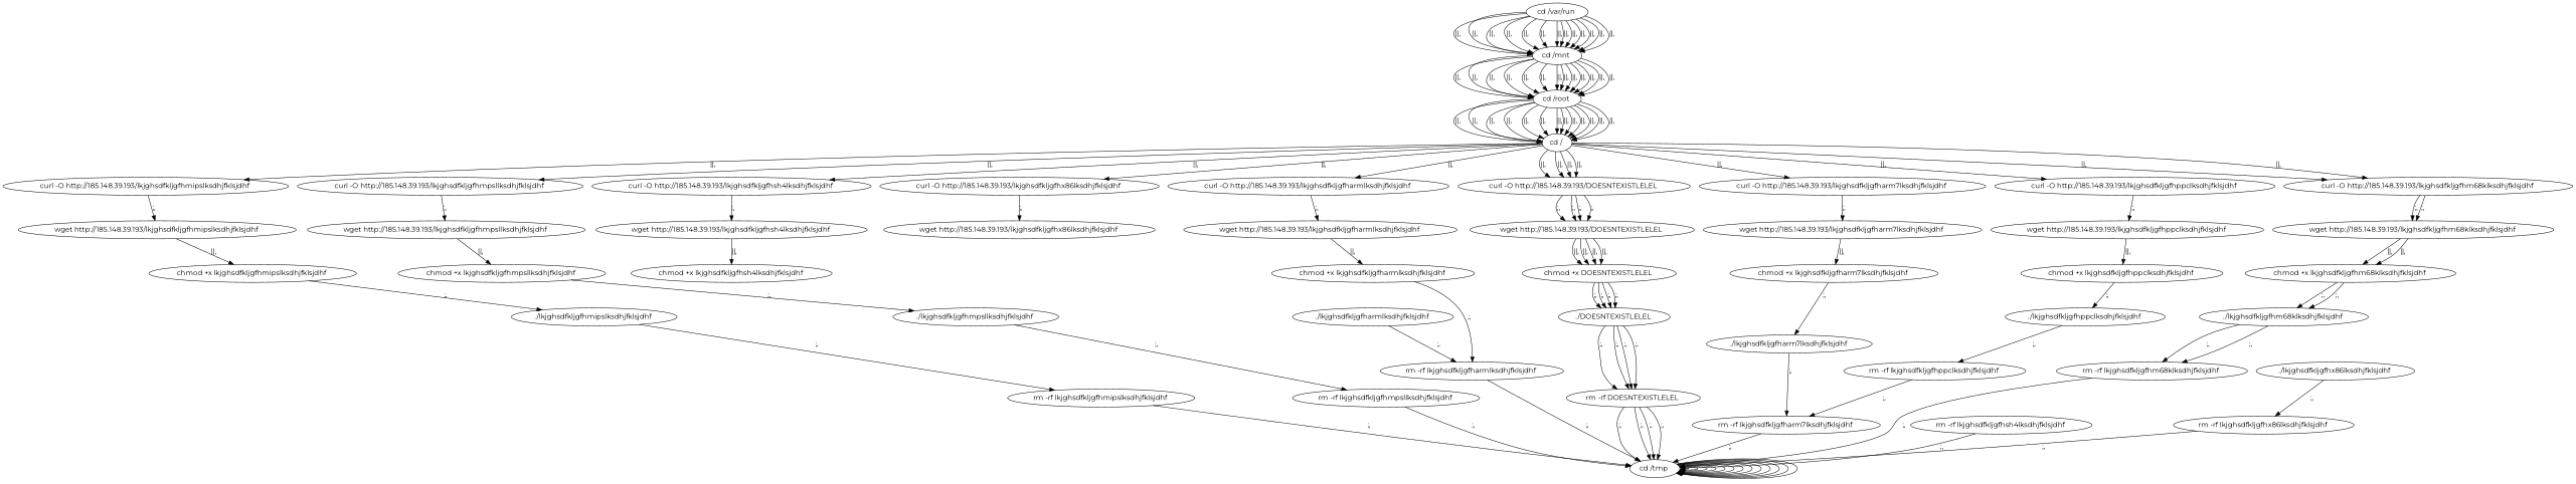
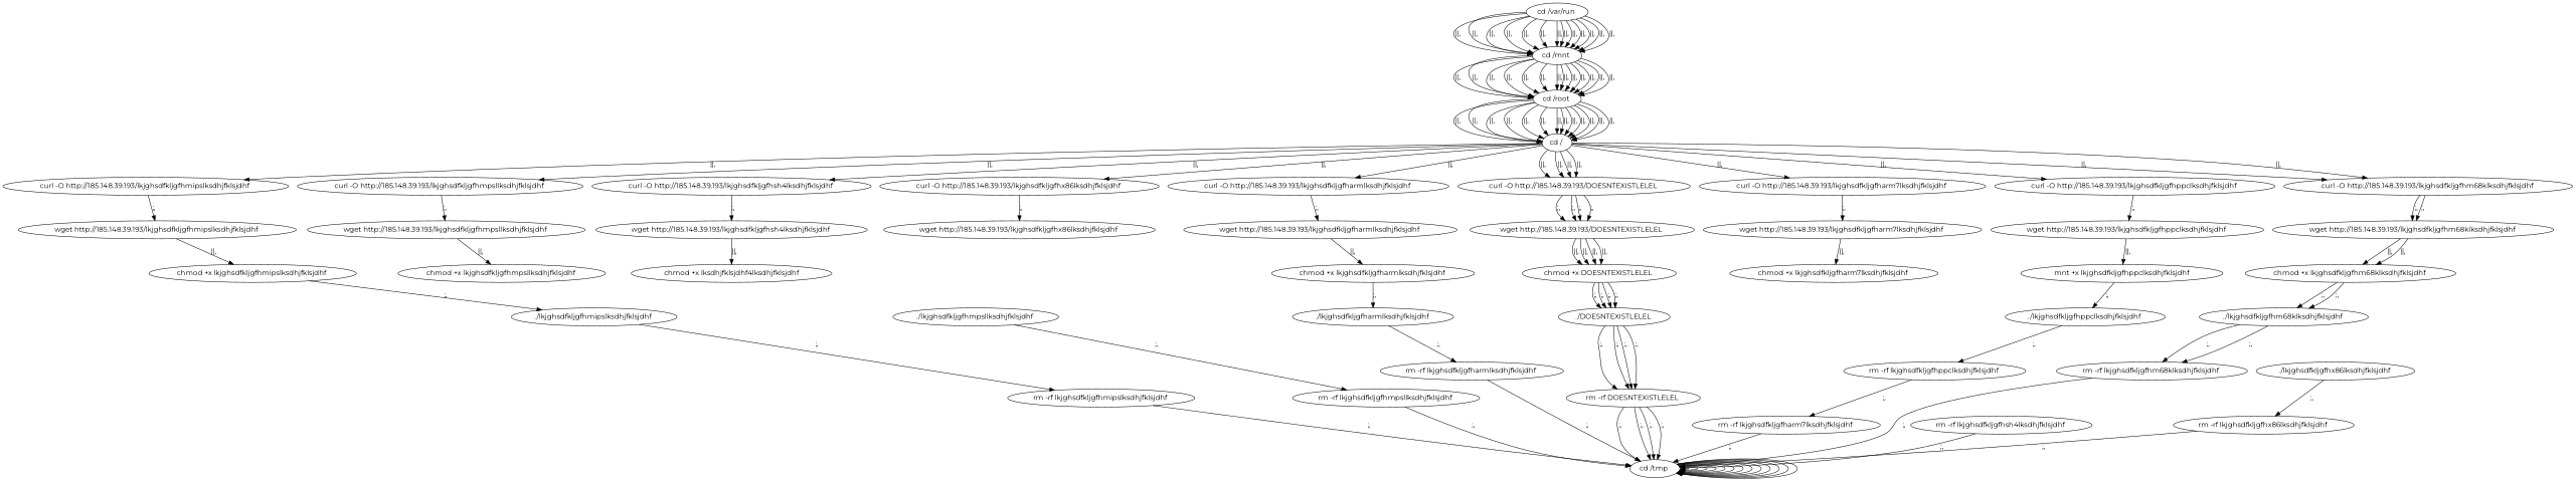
  digraph {
    fontname=Montserrat
    node [fontname=Montserrat]
    edge [fontname=Montserrat]
    n1 [label="cd /tmp "]
    n2 [label="cd /var/run "]
    n3 [label="cd /mnt "]
    n4 [label="cd /root "]
    n5 [label="cd / "]
    n6 [label="curl -O http://185.148.39.193/lkjghsdfkljgfhmipslksdhjfklsjdhf "]
    n7 [label="curl -O http://185.148.39.193/lkjghsdfkljgfhmpsllksdhjfklsjdhf "]
    n8 [label="curl -O http://185.148.39.193/lkjghsdfkljgfhsh4lksdhjfklsjdhf "]
    n9 [label="curl -O http://185.148.39.193/lkjghsdfkljgfhx86lksdhjfklsjdhf "]
    n10 [label="curl -O http://185.148.39.193/lkjghsdfkljgfharmlksdhjfklsjdhf "]
    n11 [label="curl -O http://185.148.39.193/lkjghsdfkljgfharm7lksdhjfklsjdhf "]
    n12 [label="curl -O http://185.148.39.193/DOESNTEXISTLELEL "]
    n13 [label="curl -O http://185.148.39.193/lkjghsdfkljgfhppclksdhjfklsjdhf "]
    n14 [label="curl -O http://185.148.39.193/lkjghsdfkljgfhm68klksdhjfklsjdhf "]
    n15 [label="wget http://185.148.39.193/lkjghsdfkljgfhmipslksdhjfklsjdhf "]
    n16 [label="wget http://185.148.39.193/lkjghsdfkljgfhmpsllksdhjfklsjdhf "]
    n17 [label="wget http://185.148.39.193/lkjghsdfkljgfhsh4lksdhjfklsjdhf "]
    n18 [label="wget http://185.148.39.193/lkjghsdfkljgfhx86lksdhjfklsjdhf "]
    n19 [label="wget http://185.148.39.193/lkjghsdfkljgfharmlksdhjfklsjdhf "]
    n20 [label="wget http://185.148.39.193/lkjghsdfkljgfharm7lksdhjfklsjdhf "]
    n21 [label="wget http://185.148.39.193/DOESNTEXISTLELEL "]
    n22 [label="wget http://185.148.39.193/lkjghsdfkljgfhppclksdhjfklsjdhf "]
    n23 [label="wget http://185.148.39.193/lkjghsdfkljgfhm68klksdhjfklsjdhf "]
    n24 [label="chmod +x lkjghsdfkljgfhmipslksdhjfklsjdhf "]
    n25 [label="./lkjghsdfkljgfhmipslksdhjfklsjdhf "]
    n26 [label="rm -rf lkjghsdfkljgfhmipslksdhjfklsjdhf "]
    n27 [label="chmod +x lkjghsdfkljgfhmpsllksdhjfklsjdhf "]
    n28 [label="./lkjghsdfkljgfhmpsllksdhjfklsjdhf "]
    n29 [label="rm -rf lkjghsdfkljgfhmpsllksdhjfklsjdhf "]
-   n30 [label="chmod +x lkjghsdfkljgfhsh4lksdhjfklsjdhf "]
+   n30 [label="chmod +x lksdhjfklsjdhf4lksdhjfklsjdhf"]
    n31 [label="rm -rf lkjghsdfkljgfhsh4lksdhjfklsjdhf "]
    n32 [label="./lkjghsdfkljgfhx86lksdhjfklsjdhf "]
    n33 [label="rm -rf lkjghsdfkljgfhx86lksdhjfklsjdhf "]
    n34 [label="chmod +x lkjghsdfkljgfharmlksdhjfklsjdhf "]
    n35 [label="./lkjghsdfkljgfharmlksdhjfklsjdhf "]
    n36 [label="rm -rf lkjghsdfkljgfharmlksdhjfklsjdhf "]
    n37 [label="chmod +x lkjghsdfkljgfharm7lksdhjfklsjdhf "]
-   n38 [label="./lkjghsdfkljgfharm7lksdhjfklsjdhf "]
    n39 [label="rm -rf lkjghsdfkljgfharm7lksdhjfklsjdhf "]
    n40 [label="chmod +x DOESNTEXISTLELEL "]
    n41 [label="./DOESNTEXISTLELEL "]
    n42 [label="rm -rf DOESNTEXISTLELEL "]
-   n43 [label="chmod +x lkjghsdfkljgfhppclksdhjfklsjdhf "]
+   n43 [label="mnt +x lkjghsdfkljgfhppclksdhjfklsjdhf"]
    n44 [label="./lkjghsdfkljgfhppclksdhjfklsjdhf "]
    n45 [label="rm -rf lkjghsdfkljgfhppclksdhjfklsjdhf "]
    n46 [label="chmod +x lkjghsdfkljgfhm68klksdhjfklsjdhf "]
    n47 [label="./lkjghsdfkljgfhm68klksdhjfklsjdhf "]
    n48 [label="rm -rf lkjghsdfkljgfhm68klksdhjfklsjdhf "]
    n1 -> n1
    n1 -> n1
    n1 -> n1
    n1 -> n1
    n1 -> n1
    n1 -> n1
    n1 -> n1
    n1 -> n1
    n1 -> n1
    n1 -> n1
    n1 -> n1
    n1 -> n1
    n1 -> n1
    n2 -> n3 [label="||,"]
    n2 -> n3 [label="||,"]
    n2 -> n3 [label="||,"]
    n2 -> n3 [label="||,"]
    n2 -> n3 [label="||,"]
    n2 -> n3 [label="||,"]
    n2 -> n3 [label="||,"]
    n2 -> n3 [label="||,"]
    n2 -> n3 [label="||,"]
    n2 -> n3 [label="||,"]
    n2 -> n3 [label="||,"]
    n2 -> n3 [label="||,"]
    n2 -> n3 [label="||,"]
    n3 -> n4 [label="||,"]
    n3 -> n4 [label="||,"]
    n3 -> n4 [label="||,"]
    n3 -> n4 [label="||,"]
    n3 -> n4 [label="||,"]
    n3 -> n4 [label="||,"]
    n3 -> n4 [label="||,"]
    n3 -> n4 [label="||,"]
    n3 -> n4 [label="||,"]
    n3 -> n4 [label="||,"]
    n3 -> n4 [label="||,"]
    n3 -> n4 [label="||,"]
    n3 -> n4 [label="||,"]
    n4 -> n5 [label="||,"]
    n4 -> n5 [label="||,"]
    n4 -> n5 [label="||,"]
    n4 -> n5 [label="||,"]
    n4 -> n5 [label="||,"]
    n4 -> n5 [label="||,"]
    n4 -> n5 [label="||,"]
    n4 -> n5 [label="||,"]
    n4 -> n5 [label="||,"]
    n4 -> n5 [label="||,"]
    n4 -> n5 [label="||,"]
    n4 -> n5 [label="||,"]
    n4 -> n5 [label="||,"]
    n5 -> n6 [label="||,"]
    n5 -> n7 [label="||,"]
    n5 -> n8 [label="||,"]
    n5 -> n9 [label="||,"]
    n5 -> n10 [label="||,"]
    n5 -> n11 [label="||,"]
    n5 -> n12 [label="||,"]
    n5 -> n12 [label="||,"]
    n5 -> n12 [label="||,"]
    n5 -> n12 [label="||,"]
    n5 -> n13 [label="||,"]
    n5 -> n14 [label="||,"]
    n5 -> n14 [label="||,"]
    n6 -> n15 [label=";,"]
    n7 -> n16 [label=";,"]
    n8 -> n17 [label=";,"]
    n9 -> n18 [label=";,"]
    n10 -> n19 [label=";,"]
    n11 -> n20 [label=";,"]
    n12 -> n21 [label=";,"]
    n12 -> n21 [label=";,"]
    n12 -> n21 [label=";,"]
    n12 -> n21 [label=";,"]
    n13 -> n22 [label=";,"]
    n14 -> n23 [label=";,"]
    n14 -> n23 [label=";,"]
    n15 -> n24 [label="||,"]
    n16 -> n27 [label="||,"]
    n17 -> n30 [label="||,"]
    n19 -> n34 [label="||,"]
    n20 -> n37 [label="||,"]
    n21 -> n40 [label="||,"]
    n21 -> n40 [label="||,"]
    n21 -> n40 [label="||,"]
    n21 -> n40 [label="||,"]
    n22 -> n43 [label="||,"]
    n23 -> n46 [label="||,"]
    n23 -> n46 [label="||,"]
    n24 -> n25 [label=";,"]
    n25 -> n26 [label=";,"]
    n26 -> n1 [label=";,"]
-   n27 -> n28 [label=";,"]
    n28 -> n29 [label=";,"]
    n29 -> n1 [label=";,"]
    n31 -> n1 [label=";,"]
    n32 -> n33 [label=";,"]
    n33 -> n1 [label=";,"]
-   n34 -> n36 [label=";,"]
+   n34 -> n35 [label=";,"]
    n35 -> n36 [label=";,"]
    n36 -> n1 [label=";,"]
-   n37 -> n38 [label=";,"]
-   n38 -> n39 [label=";,"]
    n39 -> n1 [label=";,"]
    n40 -> n41 [label=";,"]
    n40 -> n41 [label=";,"]
    n40 -> n41 [label=";,"]
    n40 -> n41 [label=";,"]
    n41 -> n42 [label=";,"]
    n41 -> n42 [label=";,"]
    n41 -> n42 [label=";,"]
    n41 -> n42 [label=";,"]
    n42 -> n1 [label=";,"]
    n42 -> n1 [label=";,"]
    n42 -> n1 [label=";,"]
    n42 -> n1 [label=";,"]
    n43 -> n44 [label=";,"]
    n44 -> n45 [label=";,"]
    n45 -> n39 [label=";,"]
    n46 -> n47 [label=";,"]
    n46 -> n47 [label=";,"]
    n47 -> n48 [label=";,"]
    n47 -> n48 [label=";,"]
    n48 -> n1 [label=";,"]
  }
